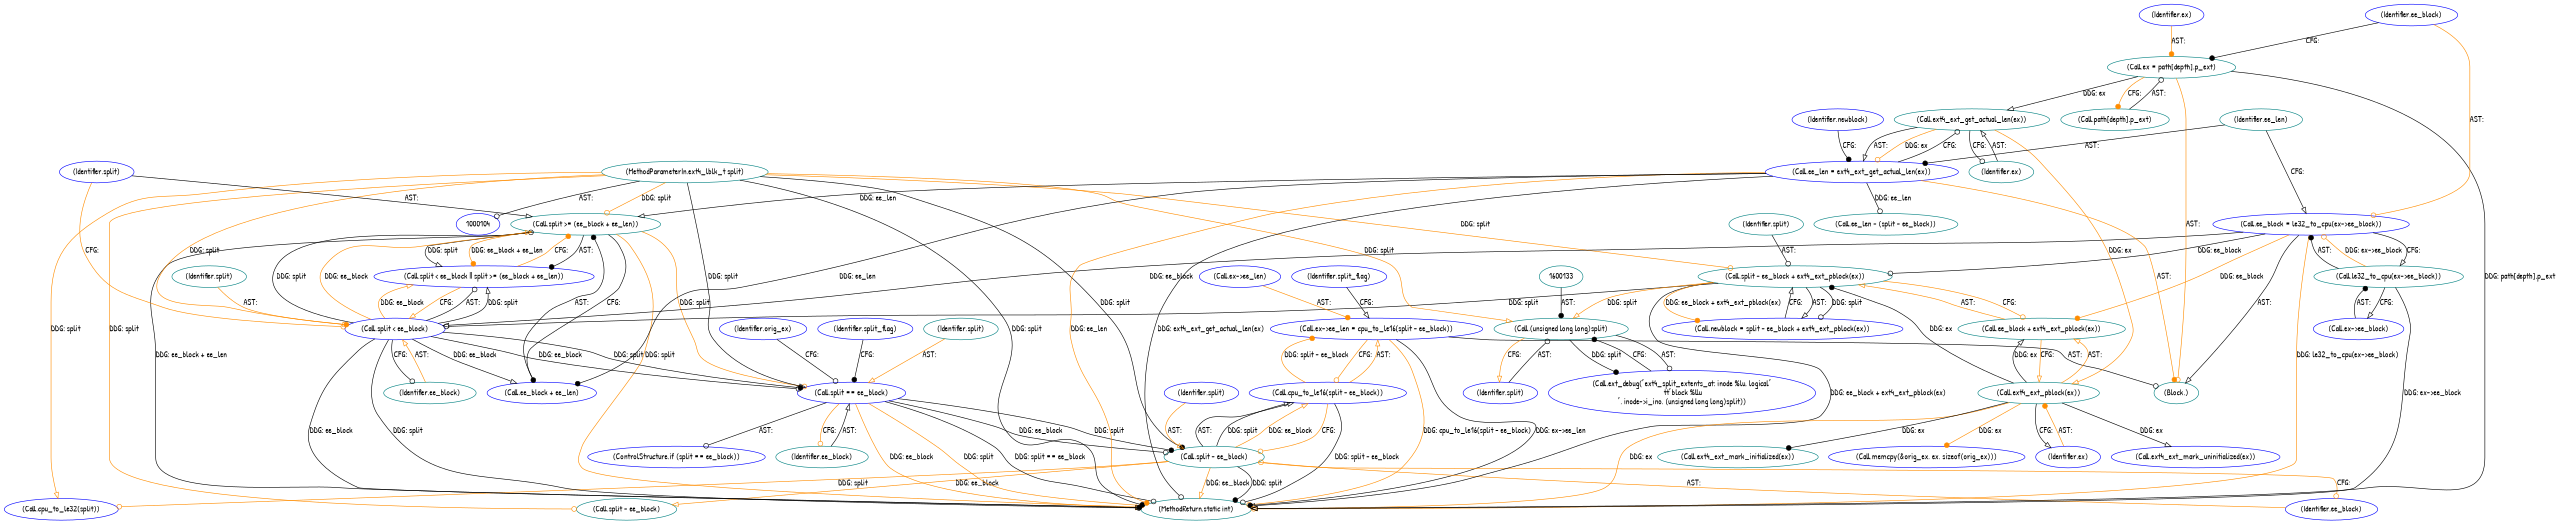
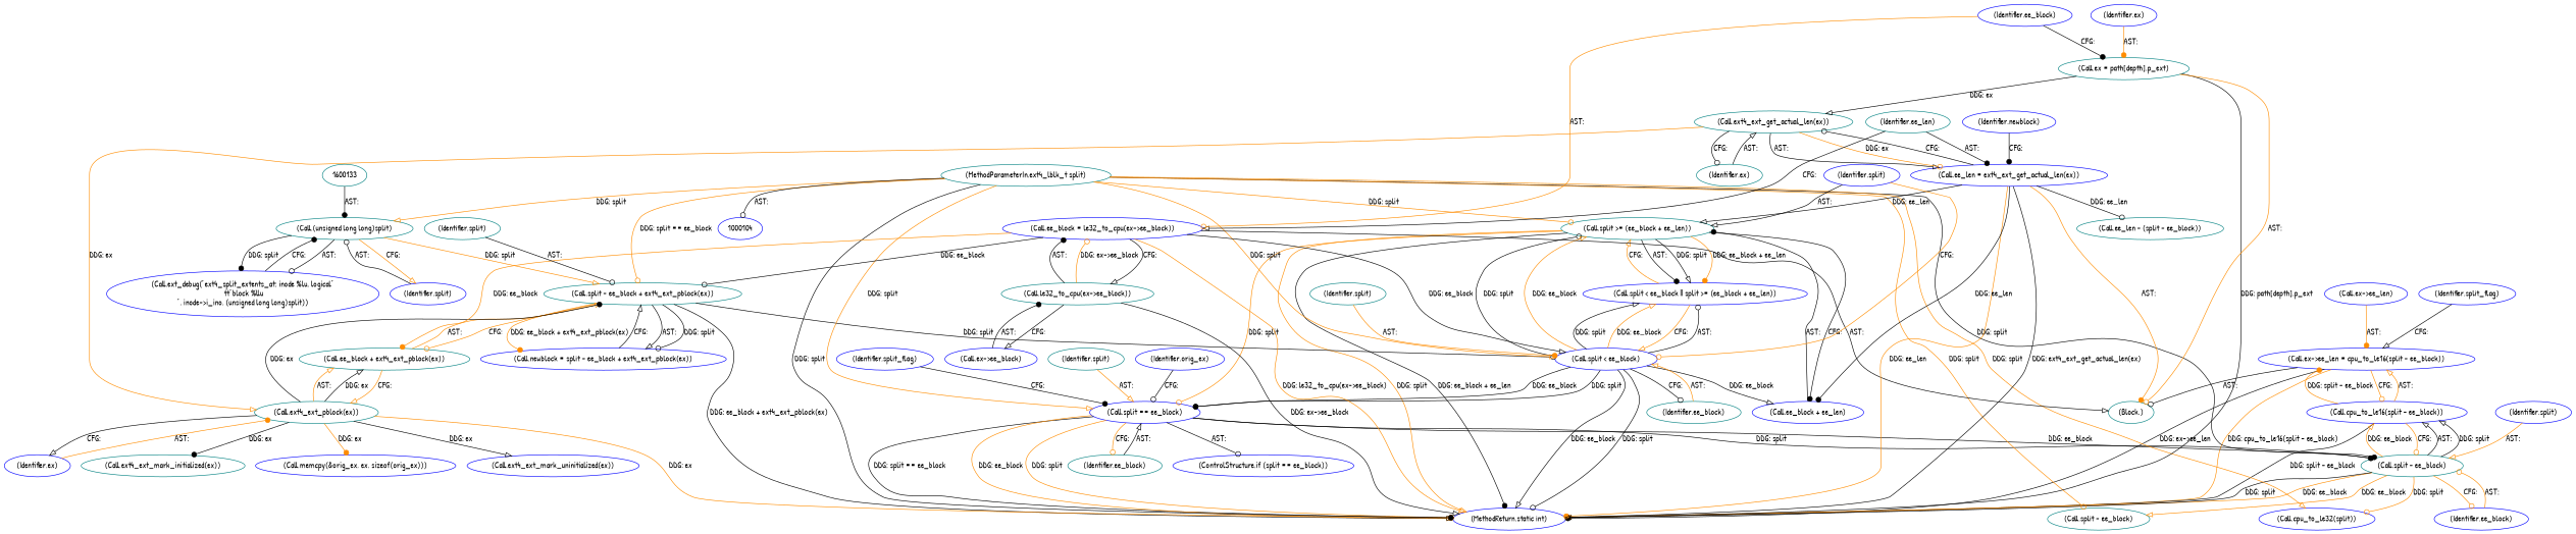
  digraph {
    fontname="Patrick Hand"
    node [color=blue fontname="Patrick Hand"]
    edge [arrowhead=onormal color=black fontname="Patrick Hand"]
    n1 [label="(Call,ex->ee_len = cpu_to_le16(split - ee_block))"]
    n2 [label="(Call,cpu_to_le16(split - ee_block))"]
-   n3 [color=teal label="(MethodReturn,static int)"]
+   n3 [label="(MethodReturn,static int)"]
    n4 [color=teal label="(Block,)"]
    n5 [color=teal label="(Call,split - ee_block)"]
    n6 [label="(Call,cpu_to_le32(split))"]
    n7 [label="(Identifier,ee_block)"]
    n8 [color=teal label="(Call,split - ee_block)"]
    n9 [label="(Call,split == ee_block)"]
    n10 [label="(ControlStructure,if (split == ee_block))"]
    n11 [color=teal label="(Identifier,ee_block)"]
    n12 [color=teal label="(Call,split >= (ee_block + ee_len))"]
    n13 [label="(Call,ee_block + ee_len)"]
    n14 [label="(Call,split < ee_block || split >= (ee_block + ee_len))"]
    n15 [label="(Call,split < ee_block)"]
    n16 [color=teal label="(Identifier,ee_block)"]
    n17 [color=teal label="(Call,split - ee_block + ext4_ext_pblock(ex))"]
    n18 [label="(Call,newblock = split - ee_block + ext4_ext_pblock(ex))"]
    n19 [color=teal label="(Call,ee_block + ext4_ext_pblock(ex))"]
    n20 [color=teal label="(Call,ext4_ext_pblock(ex))"]
    n21 [color=teal label="(Call,(unsigned long long)split)"]
    n22 [label="(Call,ext_debug(\"ext4_split_extents_at: inode %lu, logical\"\n \t\t\"block %llu\n\", inode->i_ino, (unsigned long long)split))"]
    n23 [label="(Identifier,split)"]
    n24 [color=teal label="(MethodParameterIn,ext4_lblk_t split)"]
    1000104
    n26 [label="(Call,ee_block = le32_to_cpu(ex->ee_block))"]
    n27 [color=teal label="(Call,le32_to_cpu(ex->ee_block))"]
    n28 [label="(Call,ex->ee_block)"]
    n29 [label="(Call,memcpy(&orig_ex, ex, sizeof(orig_ex)))"]
    n30 [label="(Call,ext4_ext_mark_uninitialized(ex))"]
    n31 [label="(Identifier,ex)"]
    n32 [color=teal label="(Call,ext4_ext_mark_initialized(ex))"]
    n33 [color=teal label="(Call,ext4_ext_get_actual_len(ex))"]
    n34 [label="(Call,ee_len = ext4_ext_get_actual_len(ex))"]
    n35 [color=teal label="(Identifier,ex)"]
    n36 [color=teal label="(Call,ee_len - (split - ee_block))"]
    n37 [color=teal label="(Call,ex = path[depth].p_ext)"]
-   n38 [color=teal label="(Call,path[depth].p_ext)"]
    n39 [color=teal label="(Identifier,split)"]
    n40 [color=teal label="(Identifier,split)"]
    n41 [label="(Call,ex->ee_len)"]
    n42 [color=teal label="(Identifier,ee_len)"]
    n43 [label="(Identifier,split)"]
    n44 [label="(Identifier,newblock)"]
    n45 [label="(Identifier,split)"]
    n46 [label="(Identifier,orig_ex)"]
    n47 [color=teal label="(Identifier,split)"]
    n48 [label="(Identifier,split_flag)"]
    n49 [label="(Identifier,split_flag)"]
    n50 [label="(Identifier,ee_block)"]
    n51 [label="(Identifier,ex)"]
    n52 [color=teal label=1600133]
    n1 -> n2 [arrowhead=odot color=darkorange label="CFG: "]
    n1 -> n3 [arrowhead=odot color=darkorange label="DDG: cpu_to_le16(split - ee_block)"]
    n1 -> n3 [arrowhead=dot label="DDG: ex->ee_len"]
    n1 -> n4 [arrowhead=odot label="AST: "]
    n2 -> n1 [color=darkorange label="AST: "]
    n2 -> n1 [arrowhead=dot color=darkorange label="DDG: split - ee_block"]
    n2 -> n3 [arrowhead=odot label="DDG: split - ee_block"]
    n2 -> n5 [arrowhead=odot color=darkorange label="CFG: "]
    n5 -> n2 [label="AST: "]
    n5 -> n2 [label="DDG: split"]
    n5 -> n2 [color=darkorange label="DDG: ee_block"]
    n5 -> n3 [color=darkorange label="DDG: ee_block"]
    n5 -> n3 [arrowhead=dot label="DDG: split"]
    n5 -> n6 [arrowhead=odot color=darkorange label="DDG: split"]
    n5 -> n7 [arrowhead=odot color=darkorange label="CFG: "]
    n5 -> n8 [color=darkorange label="DDG: ee_block"]
    n7 -> n5 [arrowhead=odot color=darkorange label="AST: "]
    n9 -> n3 [arrowhead=dot color=darkorange label="DDG: split"]
    n9 -> n3 [arrowhead=odot label="DDG: split == ee_block"]
    n9 -> n3 [color=darkorange label="DDG: ee_block"]
    n9 -> n5 [arrowhead=dot label="DDG: split"]
    n9 -> n5 [arrowhead=odot label="DDG: ee_block"]
    n9 -> n10 [arrowhead=odot label="AST: "]
    n9 -> n11 [arrowhead=odot color=darkorange label="CFG: "]
    n11 -> n9 [label="AST: "]
    n12 -> n3 [color=darkorange label="DDG: split"]
    n12 -> n3 [arrowhead=dot label="DDG: ee_block + ee_len"]
    n12 -> n9 [arrowhead=odot color=darkorange label="DDG: split"]
    n12 -> n13 [arrowhead=dot label="CFG: "]
    n12 -> n14 [arrowhead=dot label="AST: "]
    n12 -> n14 [label="DDG: split"]
    n12 -> n14 [arrowhead=dot color=darkorange label="DDG: ee_block + ee_len"]
    n13 -> n12 [arrowhead=dot label="AST: "]
-   n14 -> n12 [arrowhead=dot color=darkorange label="CFG: "]
+   n14 -> n12 [color=darkorange label="CFG: "]
    n14 -> n15 [color=darkorange label="CFG: "]
    n15 -> n3 [label="DDG: ee_block"]
    n15 -> n3 [arrowhead=odot label="DDG: split"]
    n15 -> n9 [arrowhead=dot label="DDG: split"]
    n15 -> n9 [arrowhead=odot label="DDG: ee_block"]
    n15 -> n12 [arrowhead=odot label="DDG: split"]
    n15 -> n12 [color=darkorange label="DDG: ee_block"]
    n15 -> n13 [label="DDG: ee_block"]
    n15 -> n14 [arrowhead=odot label="AST: "]
    n15 -> n14 [label="DDG: split"]
    n15 -> n14 [color=darkorange label="DDG: ee_block"]
    n15 -> n16 [arrowhead=odot label="CFG: "]
    n16 -> n15 [color=darkorange label="AST: "]
    n17 -> n3 [label="DDG: ee_block + ext4_ext_pblock(ex)"]
    n17 -> n15 [arrowhead=odot label="DDG: split"]
    n17 -> n18 [label="AST: "]
    n17 -> n18 [arrowhead=odot label="DDG: split"]
    n17 -> n18 [arrowhead=dot color=darkorange label="DDG: ee_block + ext4_ext_pblock(ex)"]
    n17 -> n19 [arrowhead=odot color=darkorange label="CFG: "]
    n18 -> n17 [label="CFG: "]
    n19 -> n17 [color=darkorange label="AST: "]
    n19 -> n20 [color=darkorange label="CFG: "]
    n20 -> n3 [arrowhead=odot color=darkorange label="DDG: ex"]
    n20 -> n17 [arrowhead=dot label="DDG: ex"]
    n20 -> n19 [color=darkorange label="AST: "]
    n20 -> n19 [label="DDG: ex"]
    n20 -> n29 [arrowhead=dot color=darkorange label="DDG: ex"]
    n20 -> n30 [label="DDG: ex"]
    n20 -> n31 [label="CFG: "]
    n20 -> n32 [arrowhead=dot label="DDG: ex"]
-   n17 -> n21 [color=darkorange label="DDG: split"]
+   n21 -> n17 [color=darkorange label="DDG: split"]
    n21 -> n22 [arrowhead=odot label="AST: "]
    n21 -> n22 [arrowhead=dot label="DDG: split"]
    n21 -> n23 [color=darkorange label="CFG: "]
    n22 -> n21 [arrowhead=dot label="CFG: "]
    n23 -> n21 [arrowhead=odot label="AST: "]
    n24 -> n3 [arrowhead=dot label="DDG: split"]
    n24 -> n5 [arrowhead=dot label="DDG: split"]
    n24 -> n6 [color=darkorange label="DDG: split"]
    n24 -> n8 [arrowhead=odot color=darkorange label="DDG: split"]
-   n24 -> n9 [label="DDG: split"]
+   n24 -> n9 [color=darkorange label="DDG: split"]
    n24 -> n12 [arrowhead=odot color=darkorange label="DDG: split"]
    n24 -> n15 [color=darkorange label="DDG: split"]
-   n24 -> n17 [arrowhead=odot color=darkorange label="DDG: split"]
+   n24 -> n17 [arrowhead=odot color=darkorange label="DDG: split == ee_block"]
    n24 -> n21 [color=darkorange label="DDG: split"]
    n24 -> 1000104 [arrowhead=odot label="AST: "]
    n26 -> n3 [color=darkorange label="DDG: le32_to_cpu(ex->ee_block)"]
    n26 -> n4 [label="AST: "]
    n26 -> n15 [label="DDG: ee_block"]
    n26 -> n17 [arrowhead=odot label="DDG: ee_block"]
    n26 -> n19 [arrowhead=dot color=darkorange label="DDG: ee_block"]
    n26 -> n27 [label="CFG: "]
    n27 -> n3 [label="DDG: ex->ee_block"]
    n27 -> n26 [arrowhead=dot label="AST: "]
    n27 -> n26 [arrowhead=odot color=darkorange label="DDG: ex->ee_block"]
    n27 -> n28 [label="CFG: "]
    n28 -> n27 [arrowhead=dot label="AST: "]
    n31 -> n20 [arrowhead=dot color=darkorange label="AST: "]
    n33 -> n20 [color=darkorange label="DDG: ex"]
    n33 -> n34 [label="AST: "]
    n33 -> n34 [arrowhead=odot color=darkorange label="DDG: ex"]
    n33 -> n35 [arrowhead=odot label="CFG: "]
    n34 -> n3 [arrowhead=odot label="DDG: ext4_ext_get_actual_len(ex)"]
    n34 -> n3 [arrowhead=dot color=darkorange label="DDG: ee_len"]
    n34 -> n4 [arrowhead=dot color=darkorange label="AST: "]
    n34 -> n12 [label="DDG: ee_len"]
    n34 -> n13 [arrowhead=dot label="DDG: ee_len"]
    n34 -> n33 [arrowhead=odot label="CFG: "]
    n34 -> n36 [arrowhead=odot label="DDG: ee_len"]
    n35 -> n33 [label="AST: "]
    n37 -> n3 [label="DDG: path[depth].p_ext"]
    n37 -> n4 [arrowhead=odot color=darkorange label="AST: "]
    n37 -> n33 [label="DDG: ex"]
-   n37 -> n38 [arrowhead=dot color=darkorange label="CFG: "]
-   n38 -> n37 [arrowhead=odot label="AST: "]
    n39 -> n15 [arrowhead=dot color=darkorange label="AST: "]
    n40 -> n9 [color=darkorange label="AST: "]
    n41 -> n1 [arrowhead=dot color=darkorange label="AST: "]
    n42 -> n26 [label="CFG: "]
    n42 -> n34 [arrowhead=dot label="AST: "]
    n43 -> n5 [color=darkorange label="AST: "]
    n44 -> n34 [arrowhead=dot label="CFG: "]
    n45 -> n12 [label="AST: "]
    n45 -> n15 [arrowhead=odot color=darkorange label="CFG: "]
    n46 -> n9 [arrowhead=odot label="CFG: "]
    n47 -> n17 [arrowhead=odot label="AST: "]
    n48 -> n1 [label="CFG: "]
    n49 -> n9 [arrowhead=dot label="CFG: "]
    n50 -> n26 [arrowhead=odot color=darkorange label="AST: "]
    n50 -> n37 [arrowhead=dot label="CFG: "]
    n51 -> n37 [arrowhead=dot color=darkorange label="AST: "]
    n52 -> n21 [arrowhead=dot label="AST: "]
  }
